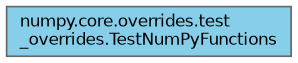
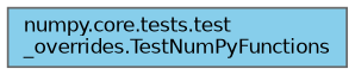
  digraph {
    rankdir=LR
-   n1 [color=grey40 fillcolor=skyblue fontname=Helvetica fontsize=10 height=0.2 label="numpy.core.overrides.test\l_overrides.TestNumPyFunctions" shape=box style=filled width=0.4]
+   n1 [color=grey40 fillcolor=skyblue fontname=Helvetica fontsize=10 height=0.2 label="numpy.core.tests.test\l_overrides.TestNumPyFunctions" shape=box style=filled width=0.4]
  }
